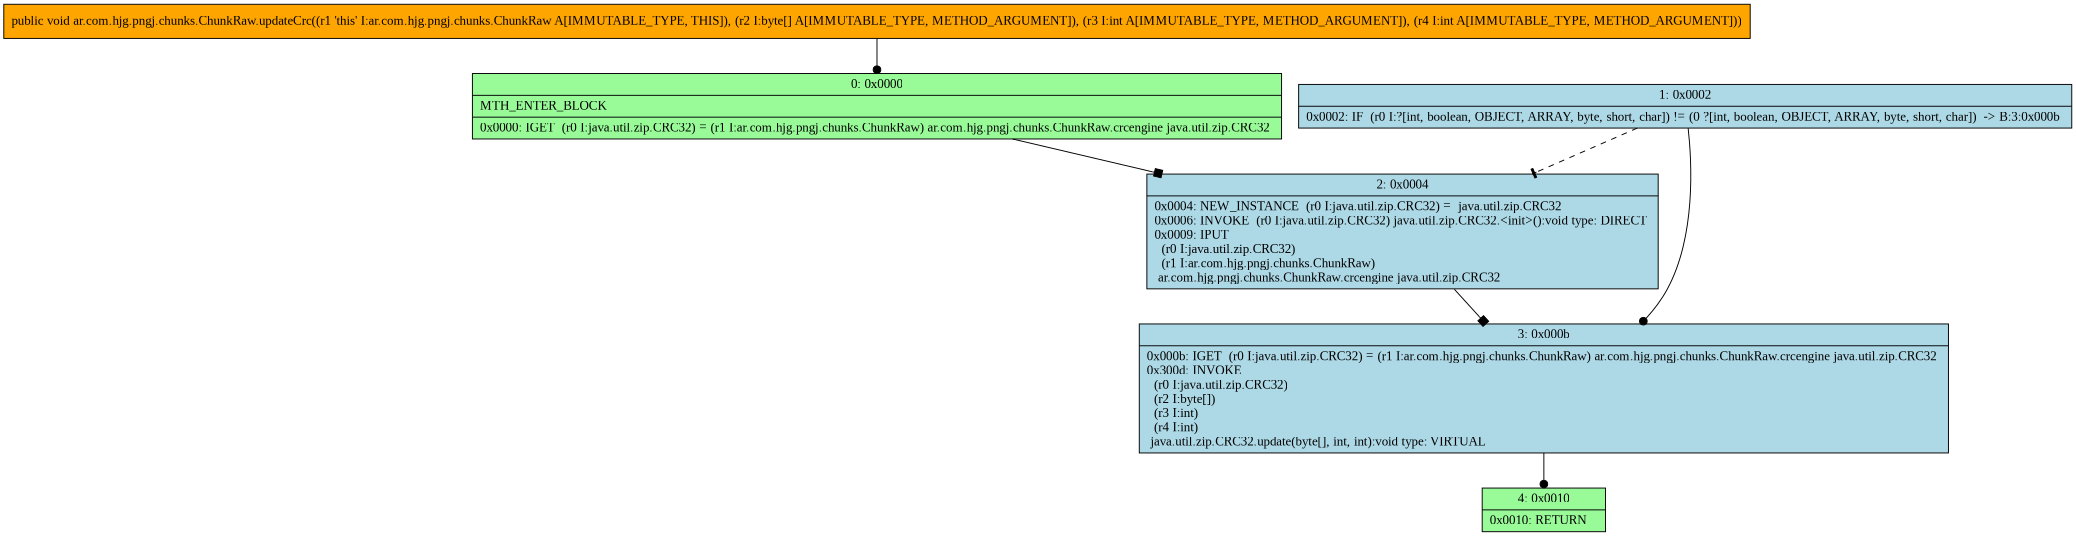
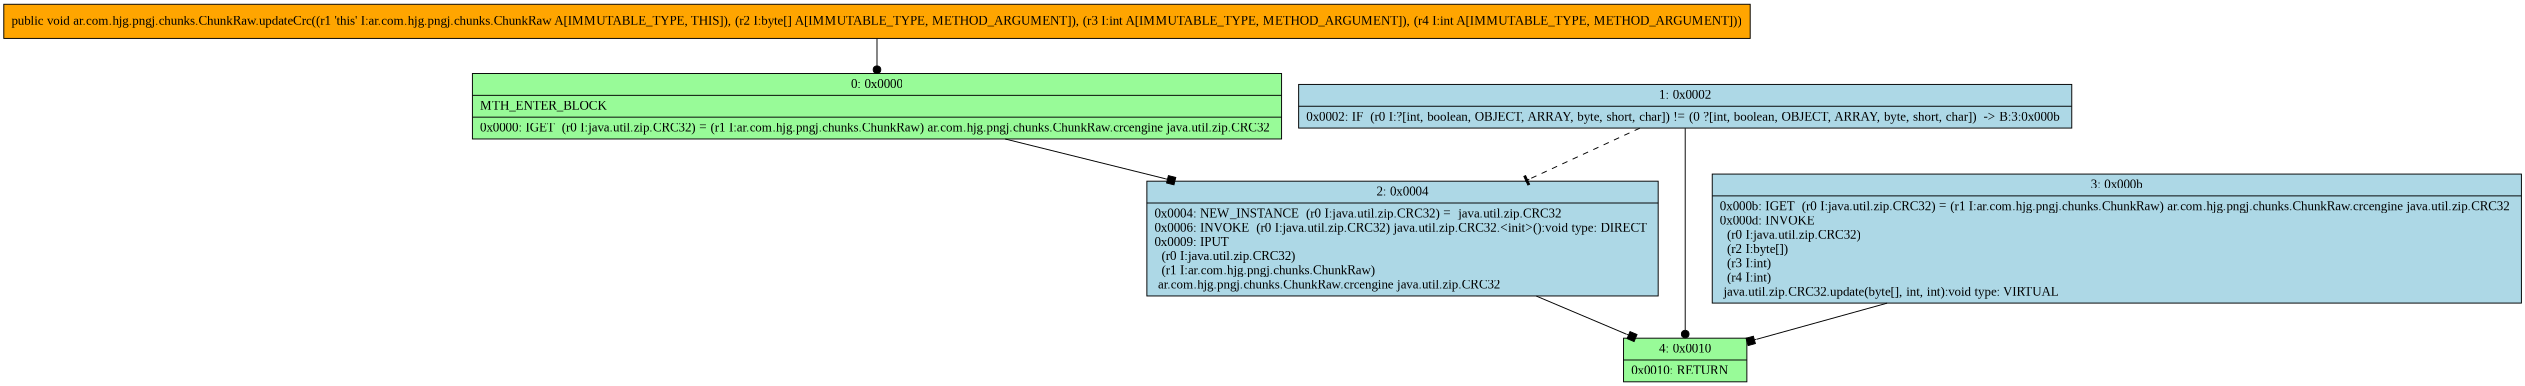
  digraph {
    fontname="Liberation Serif"
    node [fillcolor=lightblue fontname="Liberation Serif" shape=record style=filled]
    edge [arrowhead=dot fontname="Liberation Serif"]
    n1 [fillcolor=palegreen label="{0\:\ 0x0000|MTH_ENTER_BLOCK\l|0x0000: IGET  (r0 I:java.util.zip.CRC32) = (r1 I:ar.com.hjg.pngj.chunks.ChunkRaw) ar.com.hjg.pngj.chunks.ChunkRaw.crcengine java.util.zip.CRC32 \l}"]
    n2 [label="{2\:\ 0x0004|0x0004: NEW_INSTANCE  (r0 I:java.util.zip.CRC32) =  java.util.zip.CRC32 \l0x0006: INVOKE  (r0 I:java.util.zip.CRC32) java.util.zip.CRC32.\<init\>():void type: DIRECT \l0x0009: IPUT  \l  (r0 I:java.util.zip.CRC32)\l  (r1 I:ar.com.hjg.pngj.chunks.ChunkRaw)\l ar.com.hjg.pngj.chunks.ChunkRaw.crcengine java.util.zip.CRC32 \l}"]
    n3 [label="{1\:\ 0x0002|0x0002: IF  (r0 I:?[int, boolean, OBJECT, ARRAY, byte, short, char]) != (0 ?[int, boolean, OBJECT, ARRAY, byte, short, char])  \-\> B:3:0x000b \l}"]
-   n4 [label="{3\:\ 0x000b|0x000b: IGET  (r0 I:java.util.zip.CRC32) = (r1 I:ar.com.hjg.pngj.chunks.ChunkRaw) ar.com.hjg.pngj.chunks.ChunkRaw.crcengine java.util.zip.CRC32 \l0x300d: INVOKE  \l  (r0 I:java.util.zip.CRC32)\l  (r2 I:byte[])\l  (r3 I:int)\l  (r4 I:int)\l java.util.zip.CRC32.update(byte[], int, int):void type: VIRTUAL \l}"]
+   n4 [label="{3\:\ 0x000b|0x000b: IGET  (r0 I:java.util.zip.CRC32) = (r1 I:ar.com.hjg.pngj.chunks.ChunkRaw) ar.com.hjg.pngj.chunks.ChunkRaw.crcengine java.util.zip.CRC32 \l0x000d: INVOKE  \l  (r0 I:java.util.zip.CRC32)\l  (r2 I:byte[])\l  (r3 I:int)\l  (r4 I:int)\l java.util.zip.CRC32.update(byte[], int, int):void type: VIRTUAL \l}"]
    n5 [fillcolor=palegreen label="{4\:\ 0x0010|0x0010: RETURN   \l}"]
    n6 [fillcolor=orange label="{public void ar.com.hjg.pngj.chunks.ChunkRaw.updateCrc((r1 'this' I:ar.com.hjg.pngj.chunks.ChunkRaw A[IMMUTABLE_TYPE, THIS]), (r2 I:byte[] A[IMMUTABLE_TYPE, METHOD_ARGUMENT]), (r3 I:int A[IMMUTABLE_TYPE, METHOD_ARGUMENT]), (r4 I:int A[IMMUTABLE_TYPE, METHOD_ARGUMENT])) }"]
    n1 -> n2 [arrowhead=box]
-   n2 -> n4 [arrowhead=box]
+   n2 -> n5 [arrowhead=box]
    n3 -> n2 [arrowhead=tee style=dashed]
-   n3 -> n4
-   n4 -> n5
+   n3 -> n5
+   n4 -> n5 [arrowhead=box]
    n6 -> n1
  }
